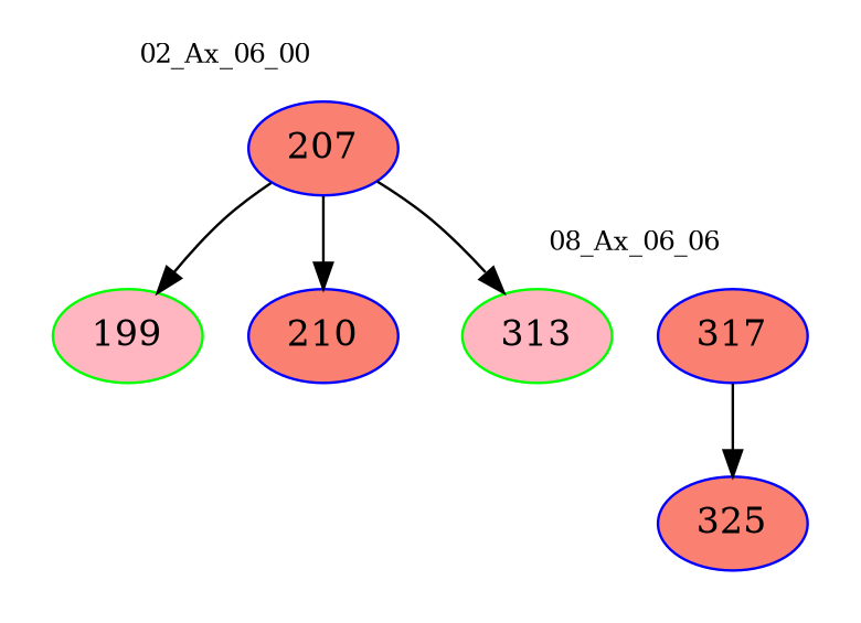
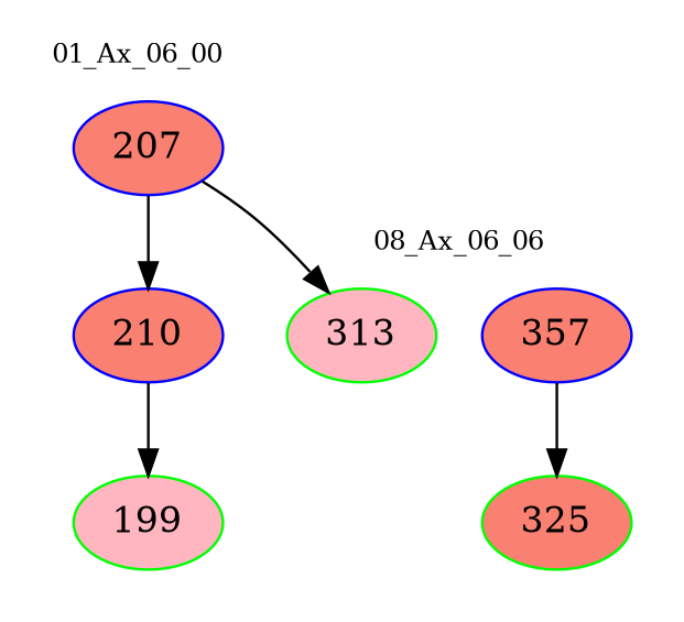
  digraph {
    node [color=blue fillcolor=salmon style=filled]
    edge [color=black]
    n1 [label=207]
    n2 [color=green fillcolor=lightpink label=199]
    n3 [label=210]
-   n4 [label=317]
+   n4 [label=357]
    n5 [color=green fillcolor=lightpink label=313]
-   n6 [label=325]
+   n6 [color=green label=325]
    subgraph cluster_1 {
      color=white
      fontsize=10
-     label="02_Ax_06_00"
+     label="01_Ax_06_00"
      n1
      n2
      n3
    }
    subgraph cluster_2 {
      color=white
      fontsize=10
      label="08_Ax_06_06"
      n4
      n5
      n6
    }
-   n1 -> n2
+   n3 -> n2
    n1 -> n3
    n1 -> n5
    n4 -> n6
  }
